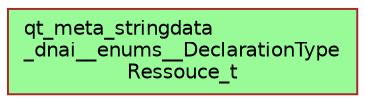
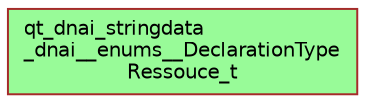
  digraph {
    rankdir=LR
-   n1 [color=brown fillcolor=palegreen fontname=Helvetica fontsize=10 height=0.2 label="qt_meta_stringdata\l_dnai__enums__DeclarationType\lRessouce_t" shape=record style=filled width=0.4]
+   n1 [color=brown fillcolor=palegreen fontname=Helvetica fontsize=10 height=0.2 label="qt_dnai_stringdata\l_dnai__enums__DeclarationType\lRessouce_t" shape=record style=filled width=0.4]
  }
